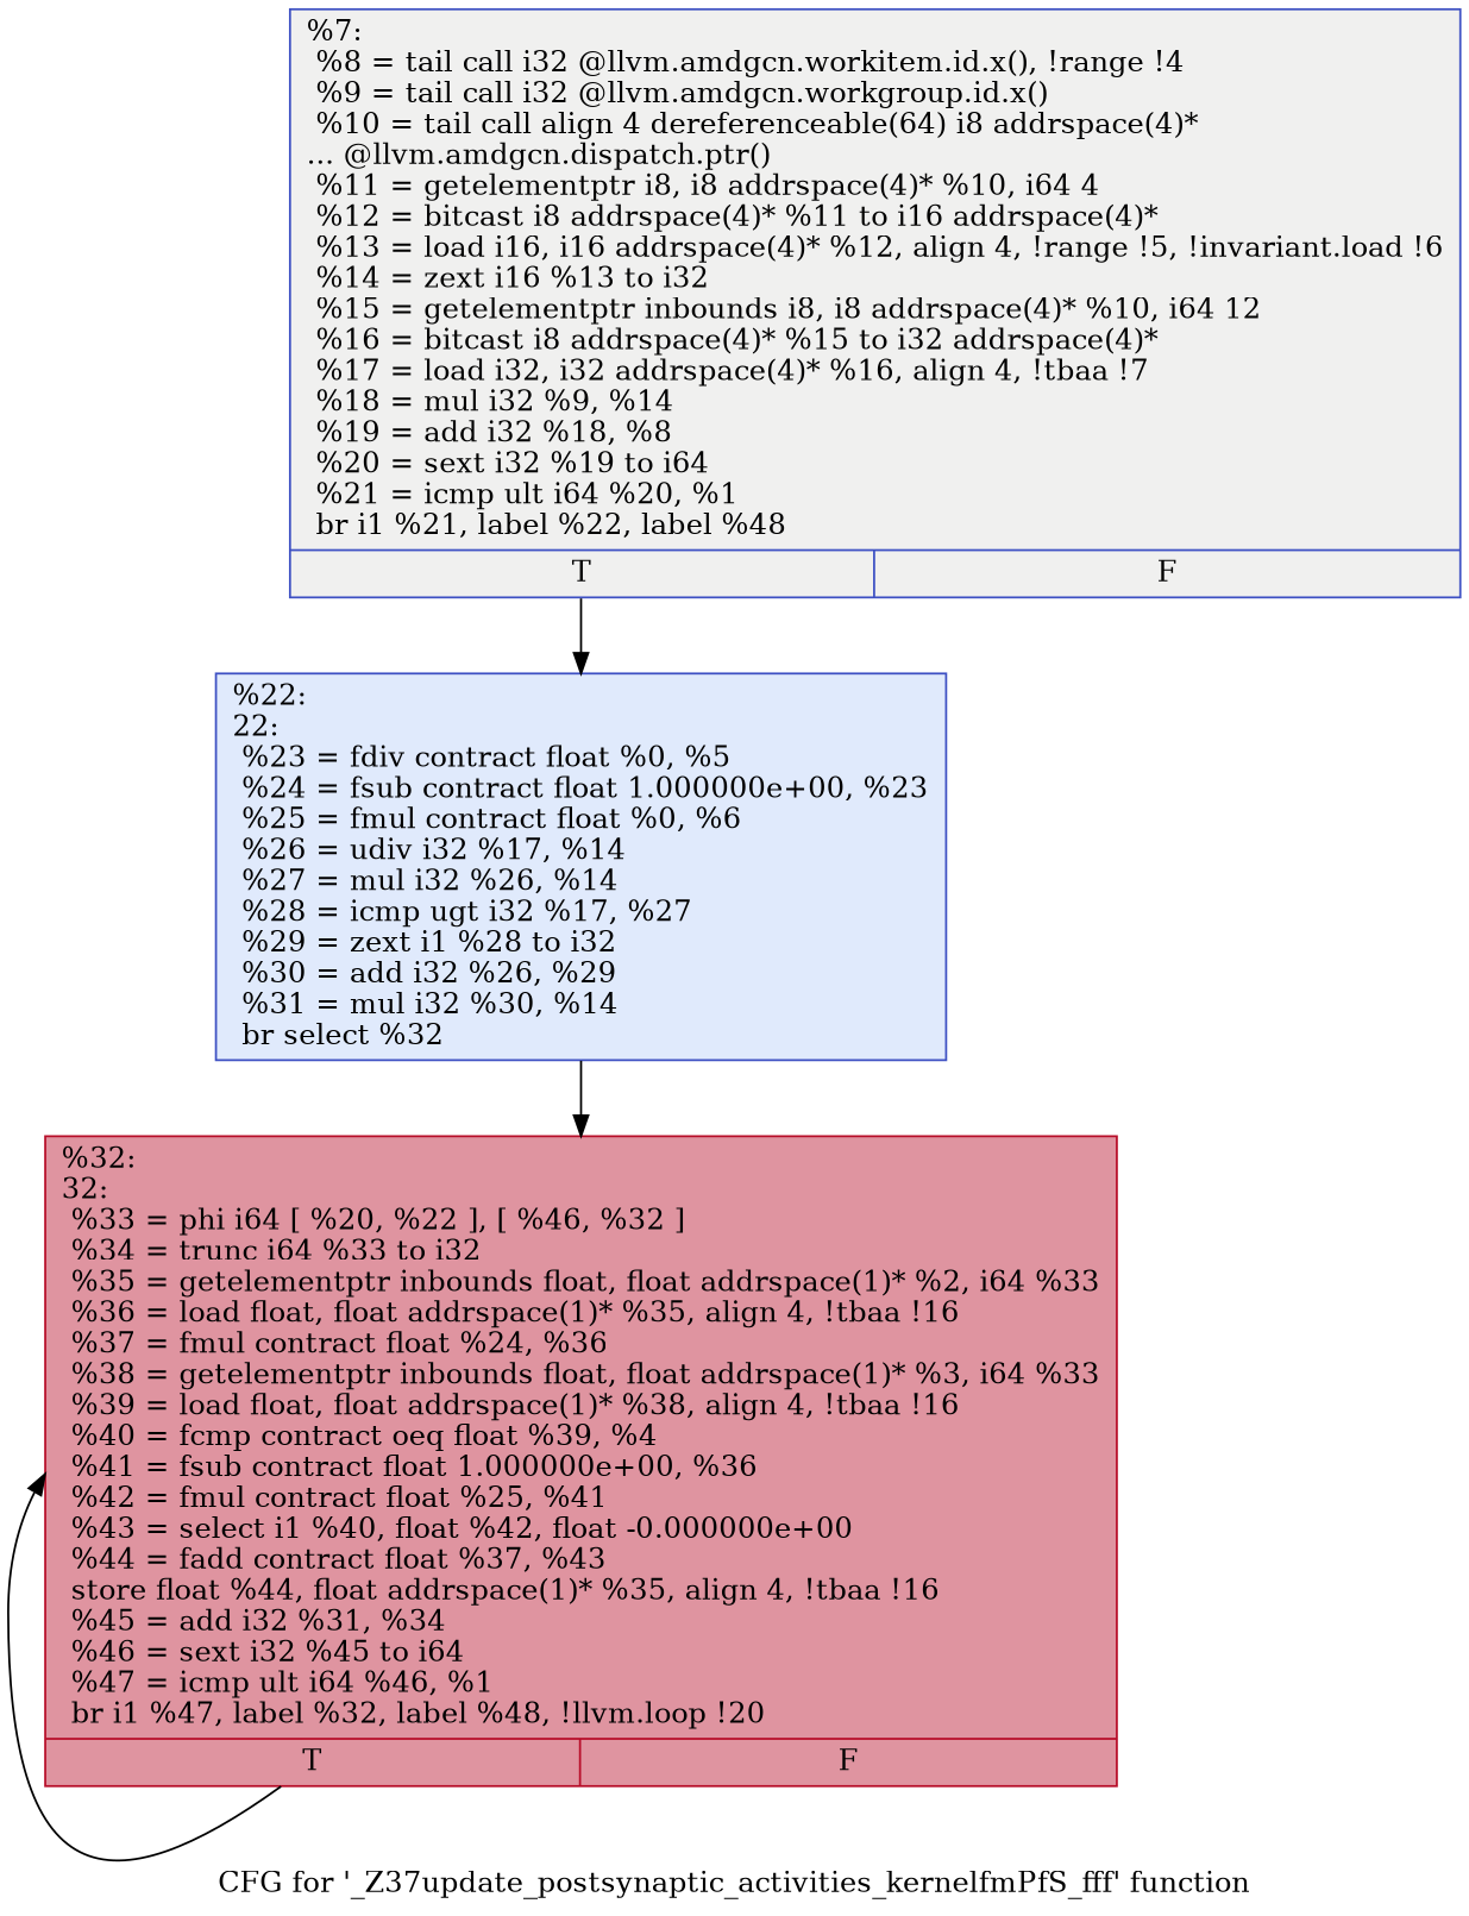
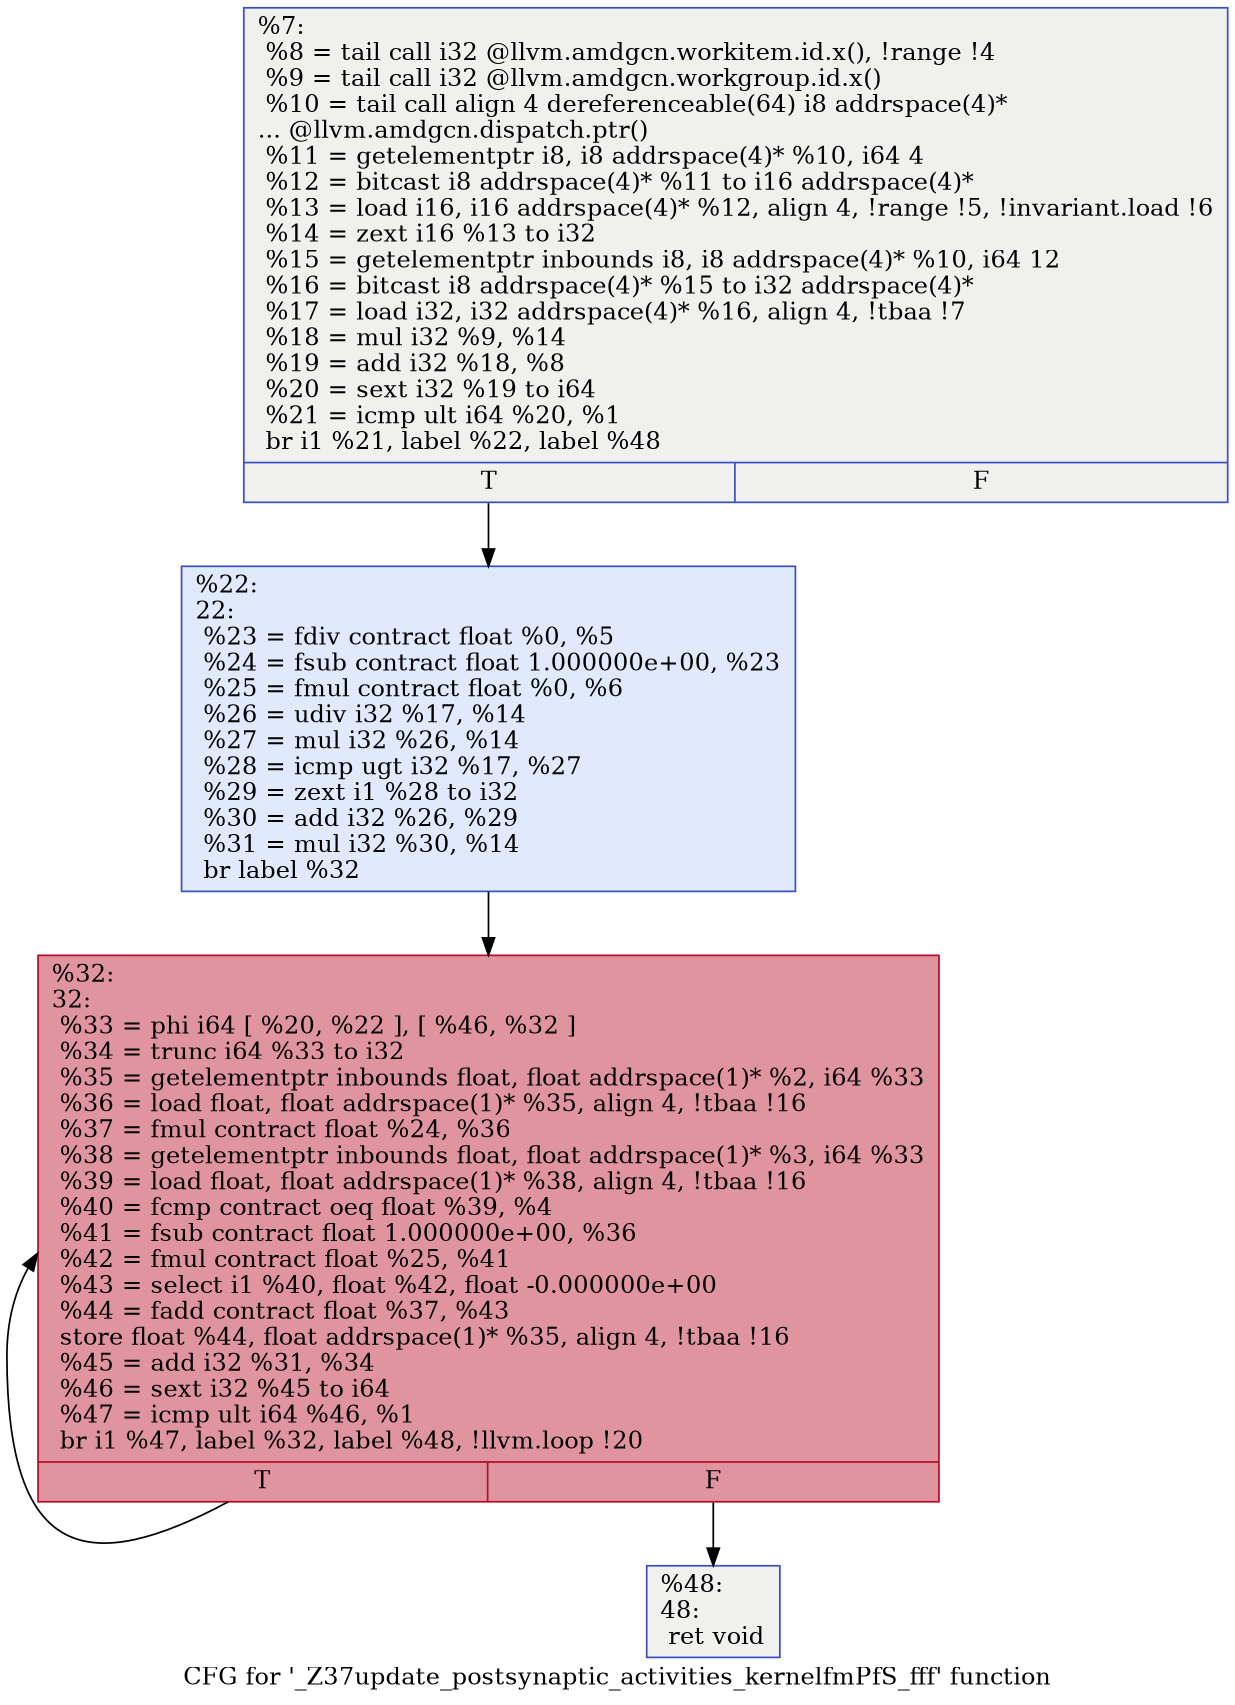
  digraph {
    label="CFG for '_Z37update_postsynaptic_activities_kernelfmPfS_fff' function"
    node [color="#3d50c3ff" fillcolor="#dedcdb70" shape=record style=filled]
    edge [tailport=s0]
    n1 [label="{%7:\l  %8 = tail call i32 @llvm.amdgcn.workitem.id.x(), !range !4\l  %9 = tail call i32 @llvm.amdgcn.workgroup.id.x()\l  %10 = tail call align 4 dereferenceable(64) i8 addrspace(4)*\l... @llvm.amdgcn.dispatch.ptr()\l  %11 = getelementptr i8, i8 addrspace(4)* %10, i64 4\l  %12 = bitcast i8 addrspace(4)* %11 to i16 addrspace(4)*\l  %13 = load i16, i16 addrspace(4)* %12, align 4, !range !5, !invariant.load !6\l  %14 = zext i16 %13 to i32\l  %15 = getelementptr inbounds i8, i8 addrspace(4)* %10, i64 12\l  %16 = bitcast i8 addrspace(4)* %15 to i32 addrspace(4)*\l  %17 = load i32, i32 addrspace(4)* %16, align 4, !tbaa !7\l  %18 = mul i32 %9, %14\l  %19 = add i32 %18, %8\l  %20 = sext i32 %19 to i64\l  %21 = icmp ult i64 %20, %1\l  br i1 %21, label %22, label %48\l|{<s0>T|<s1>F}}"]
-   n2 [fillcolor="#b9d0f970" label="{%22:\l22:                                               \l  %23 = fdiv contract float %0, %5\l  %24 = fsub contract float 1.000000e+00, %23\l  %25 = fmul contract float %0, %6\l  %26 = udiv i32 %17, %14\l  %27 = mul i32 %26, %14\l  %28 = icmp ugt i32 %17, %27\l  %29 = zext i1 %28 to i32\l  %30 = add i32 %26, %29\l  %31 = mul i32 %30, %14\l  br select %32\l}"]
+   n2 [fillcolor="#b9d0f970" label="{%22:\l22:                                               \l  %23 = fdiv contract float %0, %5\l  %24 = fsub contract float 1.000000e+00, %23\l  %25 = fmul contract float %0, %6\l  %26 = udiv i32 %17, %14\l  %27 = mul i32 %26, %14\l  %28 = icmp ugt i32 %17, %27\l  %29 = zext i1 %28 to i32\l  %30 = add i32 %26, %29\l  %31 = mul i32 %30, %14\l  br label %32\l}"]
    n3 [color="#b70d28ff" fillcolor="#b70d2870" label="{%32:\l32:                                               \l  %33 = phi i64 [ %20, %22 ], [ %46, %32 ]\l  %34 = trunc i64 %33 to i32\l  %35 = getelementptr inbounds float, float addrspace(1)* %2, i64 %33\l  %36 = load float, float addrspace(1)* %35, align 4, !tbaa !16\l  %37 = fmul contract float %24, %36\l  %38 = getelementptr inbounds float, float addrspace(1)* %3, i64 %33\l  %39 = load float, float addrspace(1)* %38, align 4, !tbaa !16\l  %40 = fcmp contract oeq float %39, %4\l  %41 = fsub contract float 1.000000e+00, %36\l  %42 = fmul contract float %25, %41\l  %43 = select i1 %40, float %42, float -0.000000e+00\l  %44 = fadd contract float %37, %43\l  store float %44, float addrspace(1)* %35, align 4, !tbaa !16\l  %45 = add i32 %31, %34\l  %46 = sext i32 %45 to i64\l  %47 = icmp ult i64 %46, %1\l  br i1 %47, label %32, label %48, !llvm.loop !20\l|{<s0>T|<s1>F}}"]
+   n4 [label="{%48:\l48:                                               \l  ret void\l}"]
    n1 -> n2
    n2 -> n3
    n3 -> n3
+   n3 -> n4 [tailport=s1]
  }
